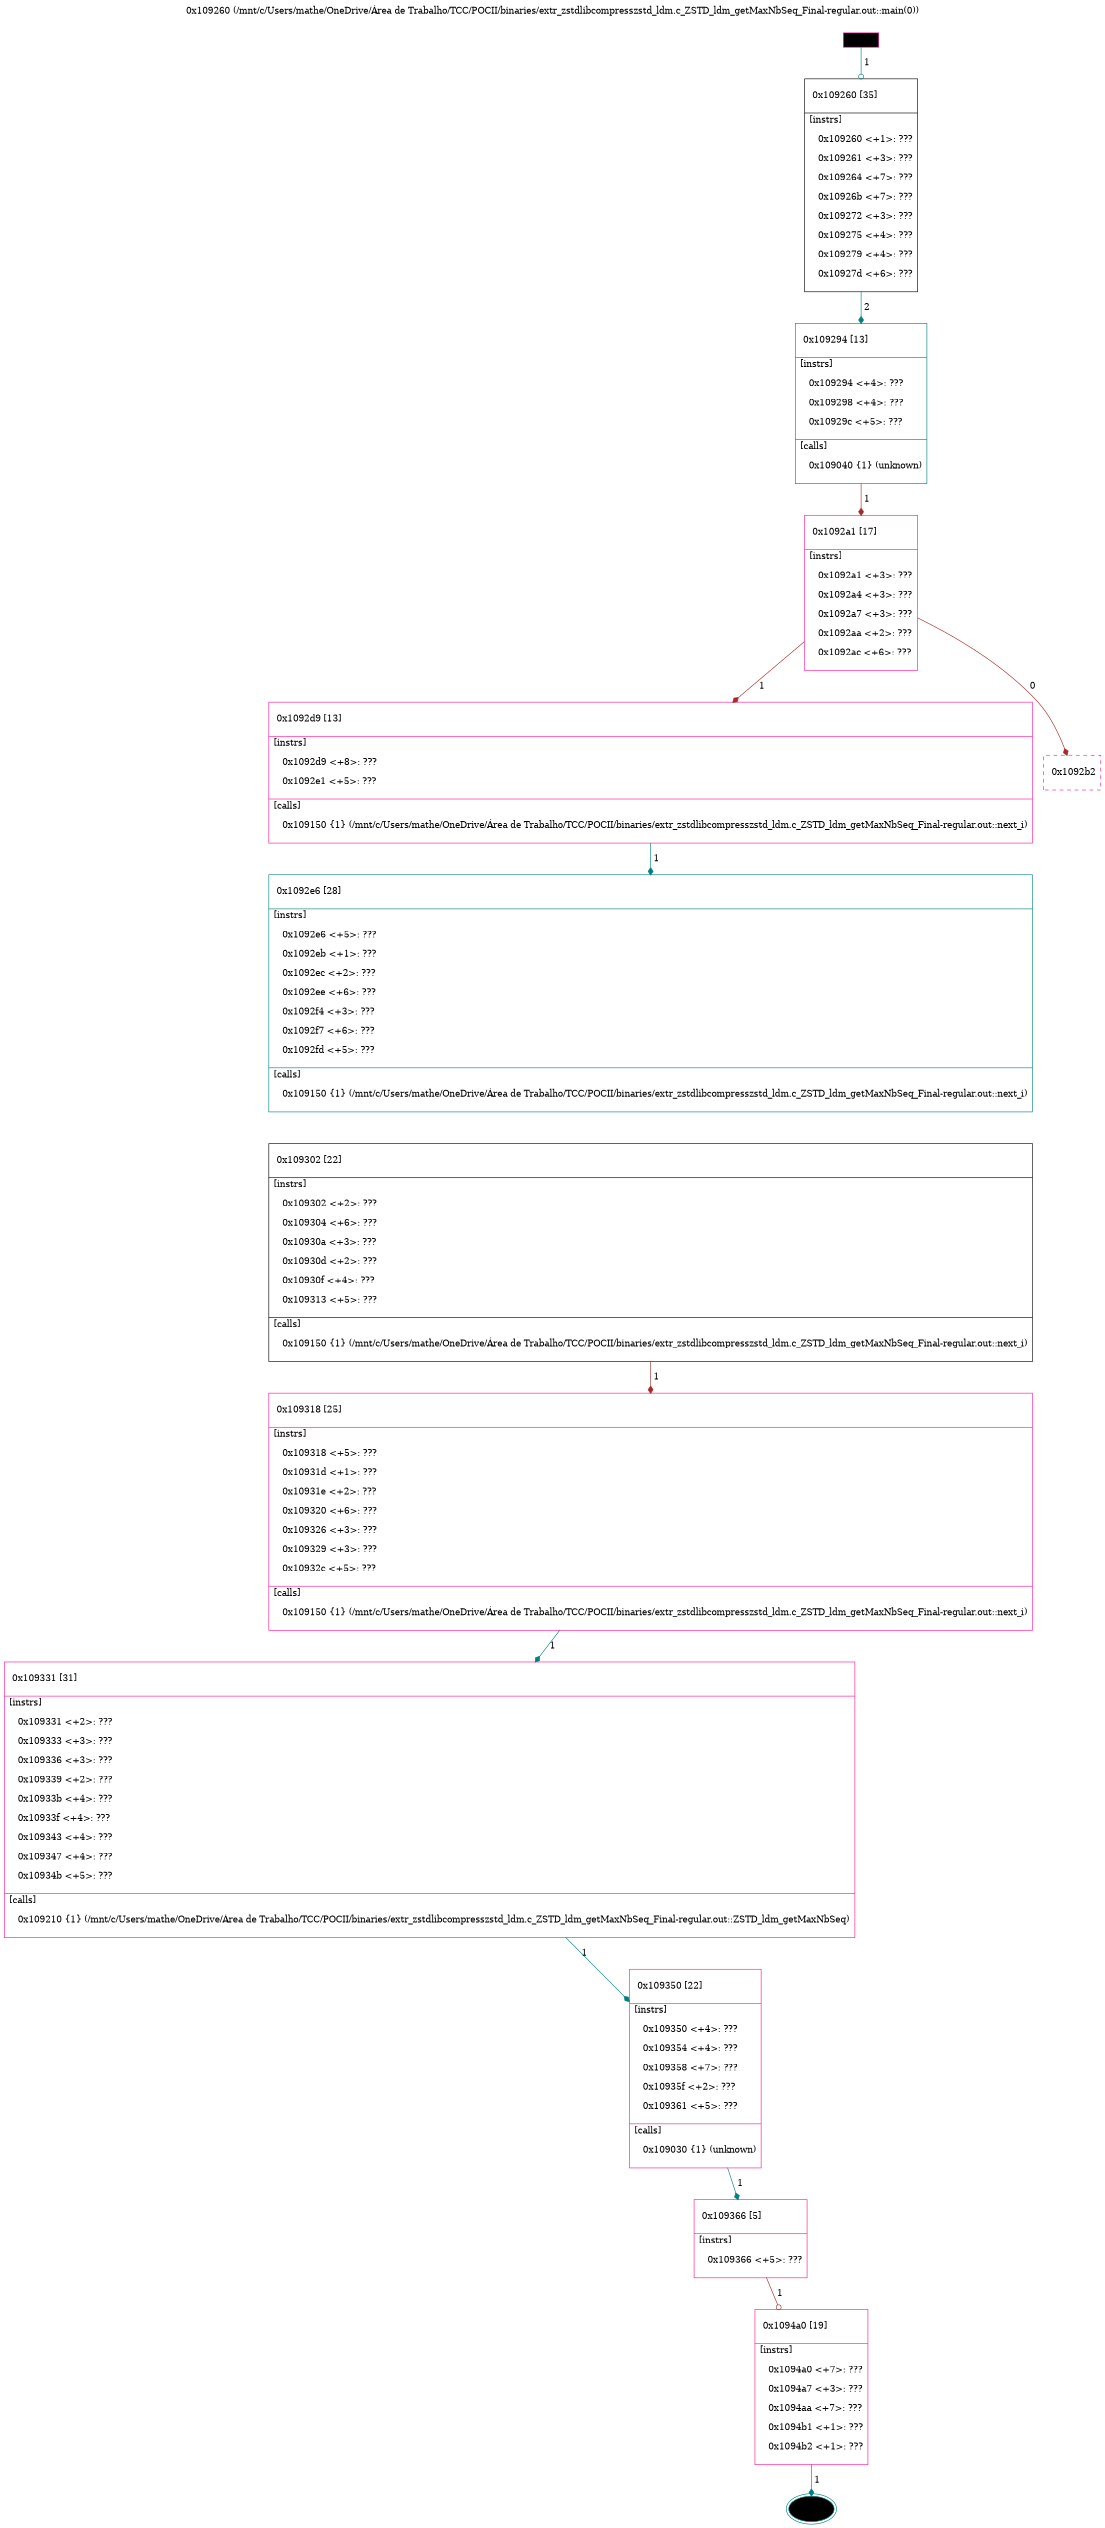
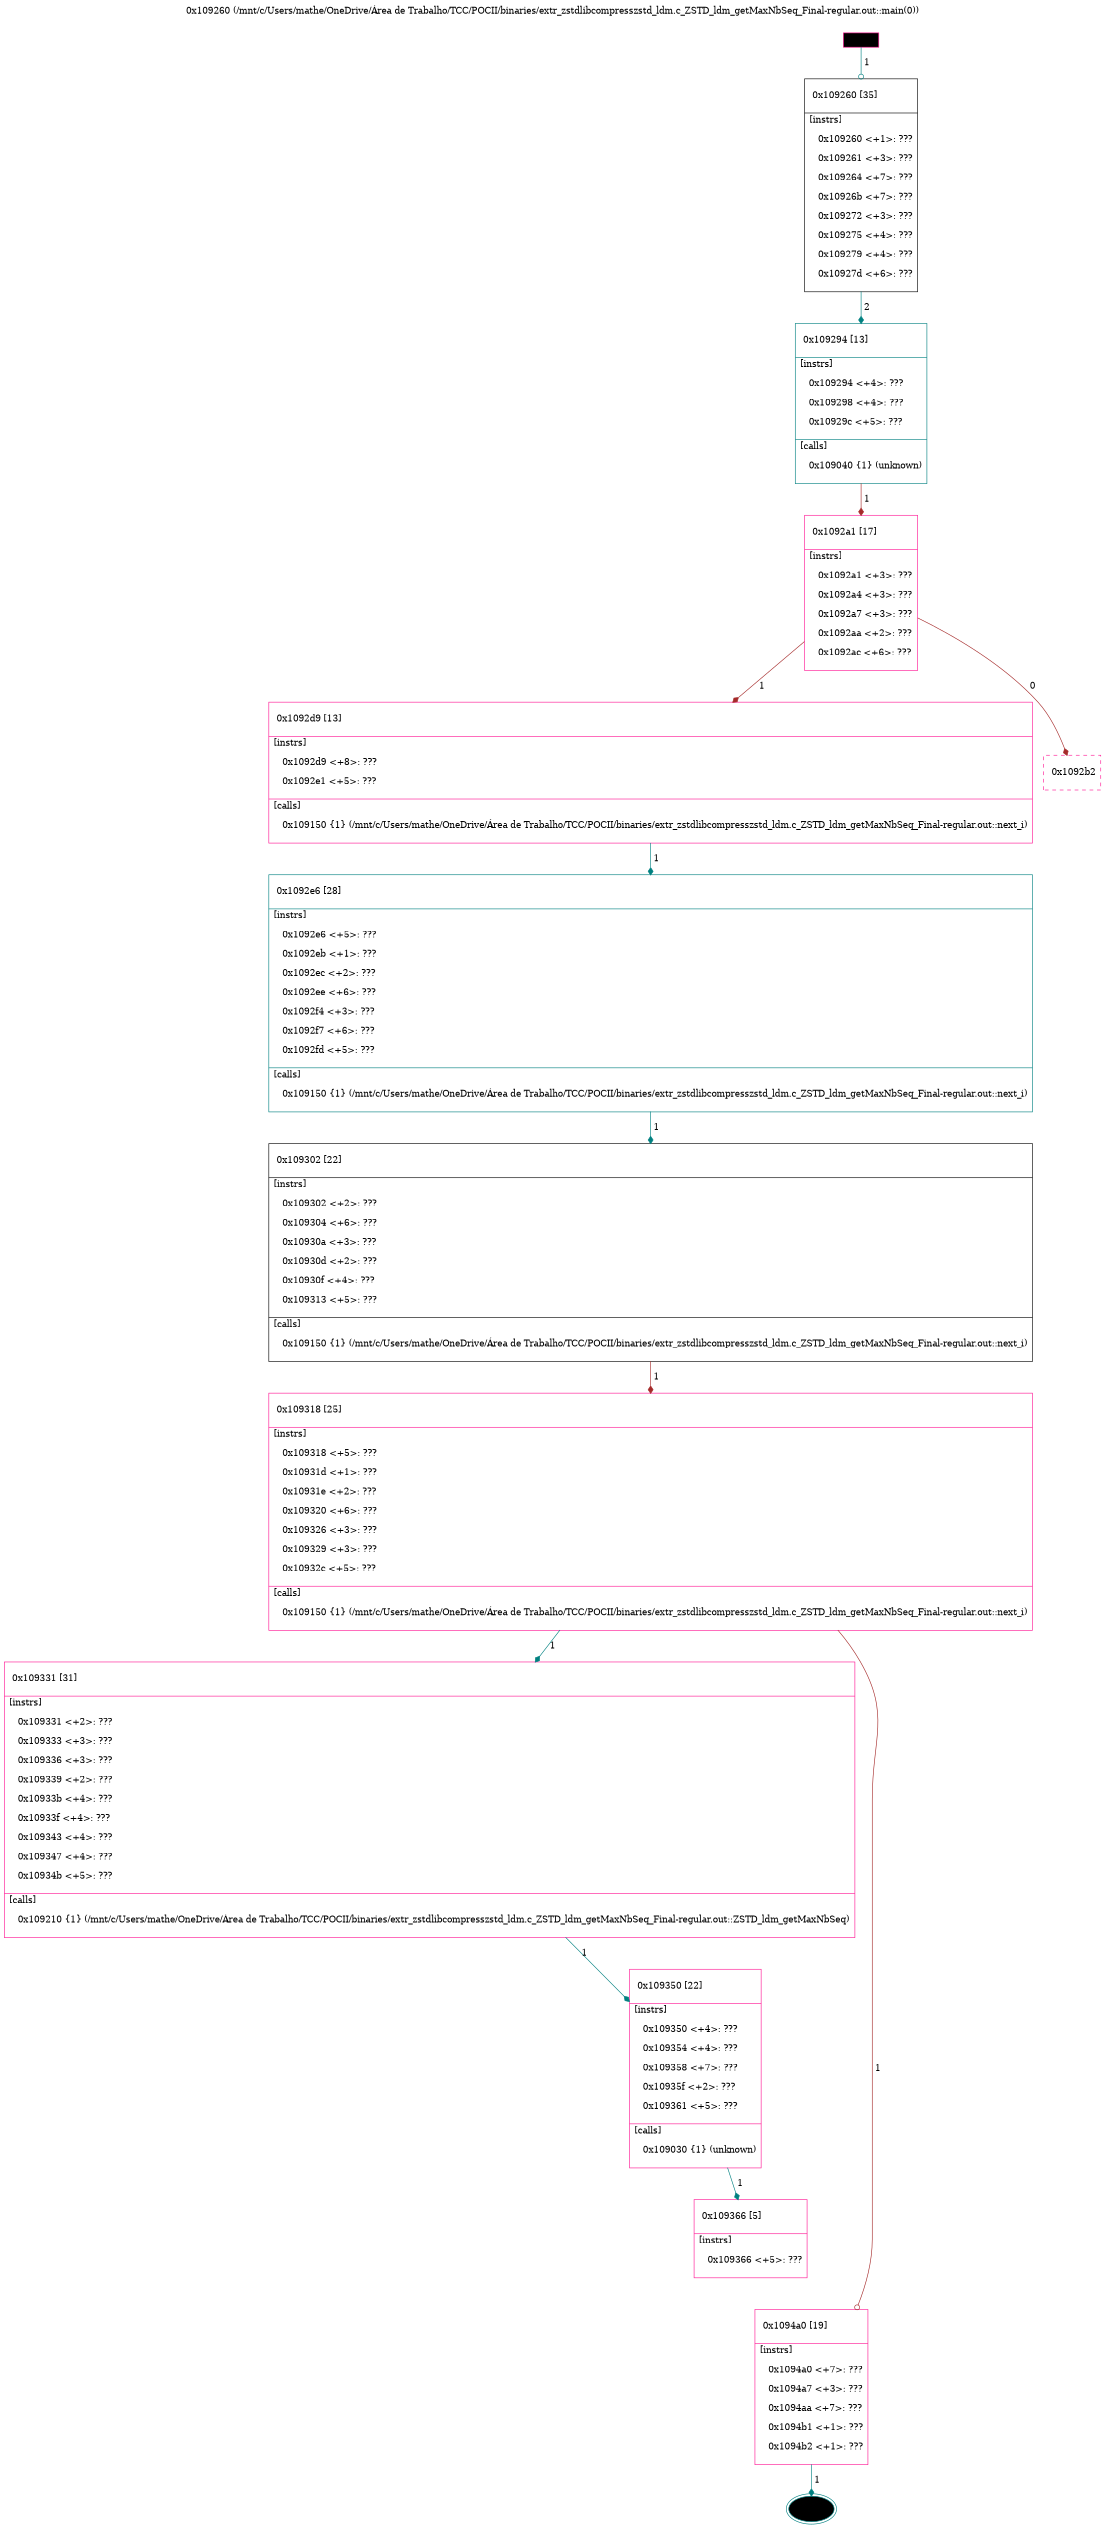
  digraph {
    label="0x109260 (/mnt/c/Users/mathe/OneDrive/Área de Trabalho/TCC/POCII/binaries/extr_zstdlibcompresszstd_ldm.c_ZSTD_ldm_getMaxNbSeq_Final-regular.out::main(0))"
    labelloc=t
    node [color=deeppink shape=record]
    edge [arrowhead=diamond color=teal]
    Entry [fillcolor=black height=0.3 shape=box style=filled width=0.3]
    n2 [color=black label="{\n     0x109260 [35]\l\n     | [instrs]\l\n     &nbsp;&nbsp;0x109260 \<+1\>: ???\l\n     &nbsp;&nbsp;0x109261 \<+3\>: ???\l\n     &nbsp;&nbsp;0x109264 \<+7\>: ???\l\n     &nbsp;&nbsp;0x10926b \<+7\>: ???\l\n     &nbsp;&nbsp;0x109272 \<+3\>: ???\l\n     &nbsp;&nbsp;0x109275 \<+4\>: ???\l\n     &nbsp;&nbsp;0x109279 \<+4\>: ???\l\n     &nbsp;&nbsp;0x10927d \<+6\>: ???\l\n  }"]
    n3 [color=teal label="{\n     0x109294 [13]\l\n     | [instrs]\l\n     &nbsp;&nbsp;0x109294 \<+4\>: ???\l\n     &nbsp;&nbsp;0x109298 \<+4\>: ???\l\n     &nbsp;&nbsp;0x10929c \<+5\>: ???\l\n     | [calls]\l\n     &nbsp;&nbsp;0x109040 \{1\} (unknown)\l\n  }"]
    n4 [label="{\n     0x1092a1 [17]\l\n     | [instrs]\l\n     &nbsp;&nbsp;0x1092a1 \<+3\>: ???\l\n     &nbsp;&nbsp;0x1092a4 \<+3\>: ???\l\n     &nbsp;&nbsp;0x1092a7 \<+3\>: ???\l\n     &nbsp;&nbsp;0x1092aa \<+2\>: ???\l\n     &nbsp;&nbsp;0x1092ac \<+6\>: ???\l\n  }"]
    n5 [label="{\n     0x1092d9 [13]\l\n     | [instrs]\l\n     &nbsp;&nbsp;0x1092d9 \<+8\>: ???\l\n     &nbsp;&nbsp;0x1092e1 \<+5\>: ???\l\n     | [calls]\l\n     &nbsp;&nbsp;0x109150 \{1\} (/mnt/c/Users/mathe/OneDrive/Área de Trabalho/TCC/POCII/binaries/extr_zstdlibcompresszstd_ldm.c_ZSTD_ldm_getMaxNbSeq_Final-regular.out::next_i)\l\n  }"]
    n6 [label="{\n     0x1092b2\l\n  }" style=dashed]
    n7 [color=teal label="{\n     0x1092e6 [28]\l\n     | [instrs]\l\n     &nbsp;&nbsp;0x1092e6 \<+5\>: ???\l\n     &nbsp;&nbsp;0x1092eb \<+1\>: ???\l\n     &nbsp;&nbsp;0x1092ec \<+2\>: ???\l\n     &nbsp;&nbsp;0x1092ee \<+6\>: ???\l\n     &nbsp;&nbsp;0x1092f4 \<+3\>: ???\l\n     &nbsp;&nbsp;0x1092f7 \<+6\>: ???\l\n     &nbsp;&nbsp;0x1092fd \<+5\>: ???\l\n     | [calls]\l\n     &nbsp;&nbsp;0x109150 \{1\} (/mnt/c/Users/mathe/OneDrive/Área de Trabalho/TCC/POCII/binaries/extr_zstdlibcompresszstd_ldm.c_ZSTD_ldm_getMaxNbSeq_Final-regular.out::next_i)\l\n  }"]
    n8 [color=black label="{\n     0x109302 [22]\l\n     | [instrs]\l\n     &nbsp;&nbsp;0x109302 \<+2\>: ???\l\n     &nbsp;&nbsp;0x109304 \<+6\>: ???\l\n     &nbsp;&nbsp;0x10930a \<+3\>: ???\l\n     &nbsp;&nbsp;0x10930d \<+2\>: ???\l\n     &nbsp;&nbsp;0x10930f \<+4\>: ???\l\n     &nbsp;&nbsp;0x109313 \<+5\>: ???\l\n     | [calls]\l\n     &nbsp;&nbsp;0x109150 \{1\} (/mnt/c/Users/mathe/OneDrive/Área de Trabalho/TCC/POCII/binaries/extr_zstdlibcompresszstd_ldm.c_ZSTD_ldm_getMaxNbSeq_Final-regular.out::next_i)\l\n  }"]
    n9 [label="{\n     0x109318 [25]\l\n     | [instrs]\l\n     &nbsp;&nbsp;0x109318 \<+5\>: ???\l\n     &nbsp;&nbsp;0x10931d \<+1\>: ???\l\n     &nbsp;&nbsp;0x10931e \<+2\>: ???\l\n     &nbsp;&nbsp;0x109320 \<+6\>: ???\l\n     &nbsp;&nbsp;0x109326 \<+3\>: ???\l\n     &nbsp;&nbsp;0x109329 \<+3\>: ???\l\n     &nbsp;&nbsp;0x10932c \<+5\>: ???\l\n     | [calls]\l\n     &nbsp;&nbsp;0x109150 \{1\} (/mnt/c/Users/mathe/OneDrive/Área de Trabalho/TCC/POCII/binaries/extr_zstdlibcompresszstd_ldm.c_ZSTD_ldm_getMaxNbSeq_Final-regular.out::next_i)\l\n  }"]
    n10 [label="{\n     0x109331 [31]\l\n     | [instrs]\l\n     &nbsp;&nbsp;0x109331 \<+2\>: ???\l\n     &nbsp;&nbsp;0x109333 \<+3\>: ???\l\n     &nbsp;&nbsp;0x109336 \<+3\>: ???\l\n     &nbsp;&nbsp;0x109339 \<+2\>: ???\l\n     &nbsp;&nbsp;0x10933b \<+4\>: ???\l\n     &nbsp;&nbsp;0x10933f \<+4\>: ???\l\n     &nbsp;&nbsp;0x109343 \<+4\>: ???\l\n     &nbsp;&nbsp;0x109347 \<+4\>: ???\l\n     &nbsp;&nbsp;0x10934b \<+5\>: ???\l\n     | [calls]\l\n     &nbsp;&nbsp;0x109210 \{1\} (/mnt/c/Users/mathe/OneDrive/Área de Trabalho/TCC/POCII/binaries/extr_zstdlibcompresszstd_ldm.c_ZSTD_ldm_getMaxNbSeq_Final-regular.out::ZSTD_ldm_getMaxNbSeq)\l\n  }"]
    n11 [label="{\n     0x109350 [22]\l\n     | [instrs]\l\n     &nbsp;&nbsp;0x109350 \<+4\>: ???\l\n     &nbsp;&nbsp;0x109354 \<+4\>: ???\l\n     &nbsp;&nbsp;0x109358 \<+7\>: ???\l\n     &nbsp;&nbsp;0x10935f \<+2\>: ???\l\n     &nbsp;&nbsp;0x109361 \<+5\>: ???\l\n     | [calls]\l\n     &nbsp;&nbsp;0x109030 \{1\} (unknown)\l\n  }"]
    n12 [label="{\n     0x109366 [5]\l\n     | [instrs]\l\n     &nbsp;&nbsp;0x109366 \<+5\>: ???\l\n  }"]
    n13 [label="{\n     0x1094a0 [19]\l\n     | [instrs]\l\n     &nbsp;&nbsp;0x1094a0 \<+7\>: ???\l\n     &nbsp;&nbsp;0x1094a7 \<+3\>: ???\l\n     &nbsp;&nbsp;0x1094aa \<+7\>: ???\l\n     &nbsp;&nbsp;0x1094b1 \<+1\>: ???\l\n     &nbsp;&nbsp;0x1094b2 \<+1\>: ???\l\n  }"]
    Exit [color=teal fillcolor=black height=0.3 peripheries=2 shape=ellipse style=filled width=0.3]
    Entry -> n2 [arrowhead=odot label=" 1"]
    n2 -> n3 [label=" 2"]
    n3 -> n4 [color=brown label=" 1"]
    n4 -> n5 [color=brown label=" 1"]
    n4 -> n6 [color=brown label=" 0"]
    n5 -> n7 [label=" 1"]
+   n7 -> n8 [label=" 1"]
    n8 -> n9 [color=brown label=" 1"]
    n9 -> n10 [label=" 1"]
    n10 -> n11 [label=" 1"]
    n11 -> n12 [label=" 1"]
-   n12 -> n13 [arrowhead=odot color=brown label=" 1"]
+   n9 -> n13 [arrowhead=odot color=brown label=" 1"]
    n13 -> Exit [label=" 1"]
  }
